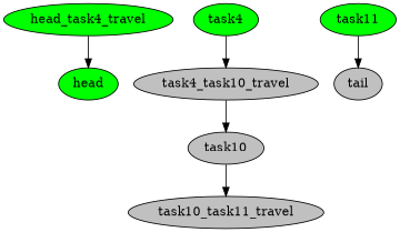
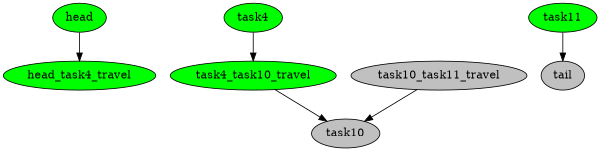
  digraph {
    node [fillcolor=green fontcolor=black style=filled]
    edge [color=black]
    n1 [label=head]
    n2 [label=head_task4_travel]
    n3 [label=task4]
-   n4 [fillcolor=gray label=task4_task10_travel]
+   n4 [label=task4_task10_travel]
    n5 [fillcolor=gray label=task10]
    n6 [fillcolor=gray label=task10_task11_travel]
    n7 [label=task11]
    n8 [fillcolor=gray label=tail]
-   n2 -> n1
+   n1 -> n2
    n3 -> n4
    n4 -> n5
-   n5 -> n6
+   n6 -> n5
    n7 -> n8
  }
